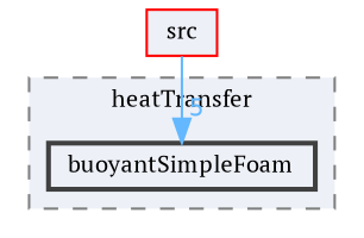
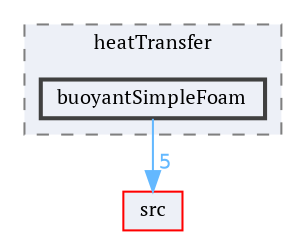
  digraph {
    compound=true
    fontname="PT Serif"
    node [fillcolor="#edf0f7" fontname="PT Serif" fontsize=10 shape=box]
    n1 [color=grey25 height=0.2 label=buoyantSimpleFoam style="filled,bold" width=0.4]
    n2 [color=red height=0.2 label=src style=filled width=0.4]
    subgraph cluster_1 {
      bgcolor="#edf0f7"
      fontsize=10
      label=heatTransfer
      pencolor=grey50
      style="filled,dashed"
      n1
    }
-   n2 -> n1 [color=steelblue1 fontcolor=steelblue1 fontname="PT Serif" fontsize=10 headlabel=5 labeldistance=1.5 labelfontname=Helvetica labelfontsize=10]
+   n1 -> n2 [color=steelblue1 fontcolor=steelblue1 fontname="PT Serif" fontsize=10 headlabel=5 labeldistance=1.5 labelfontname=Helvetica labelfontsize=10]
  }
